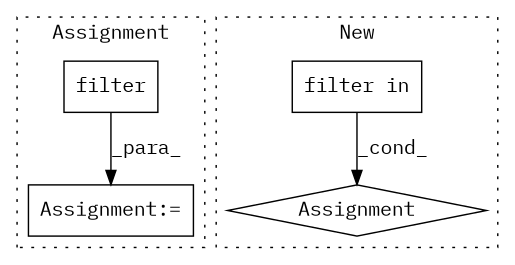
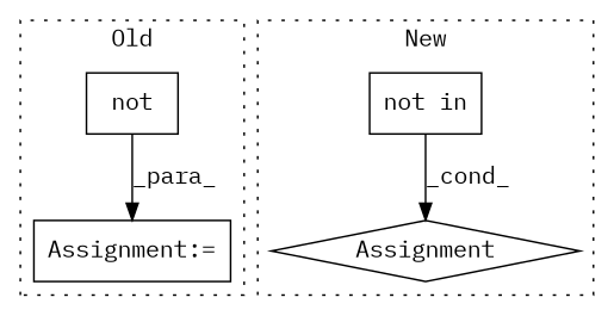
  digraph {
    fontname="IBM Plex Mono"
    node [fontname="IBM Plex Mono" shape=box]
    edge [fontname="IBM Plex Mono"]
-   n1 [a=32 l="7,1" label=filter s="1640,1692"]
+   n1 [a=32 l="7,1" label=not s="1640,1692"]
    n2 [a=7 l=1 label="Assignment:=" s=1629]
-   n3 [a=108 l=28 label="filter in" s=1671]
+   n3 [a=108 l=28 label="not in" s=1671]
    n4 [a=25 l="10,2" label=Assignment s="1661,1699" shape=diamond]
    subgraph cluster_1 {
-     label=Assignment
+     label=Old
      style=dotted
      n1
      n2
    }
    subgraph cluster_2 {
      label=New
      style=dotted
      n3
      n4
    }
    n1 -> n2 [label=_para_]
    n3 -> n4 [label=_cond_]
  }
